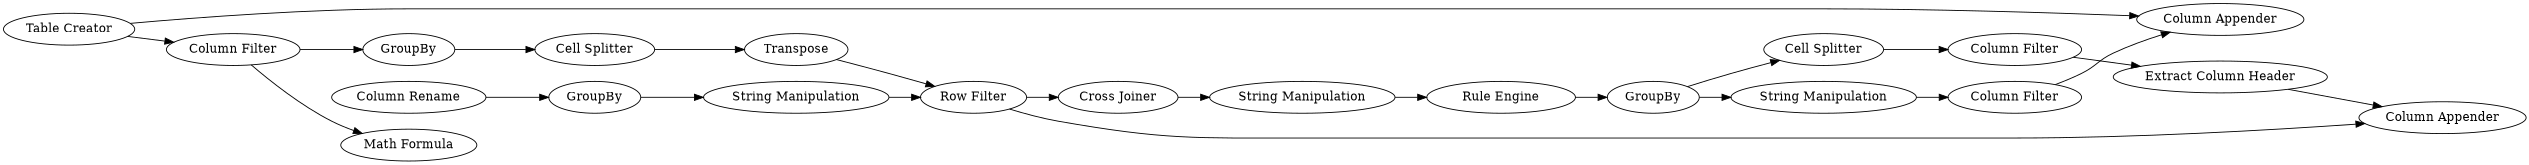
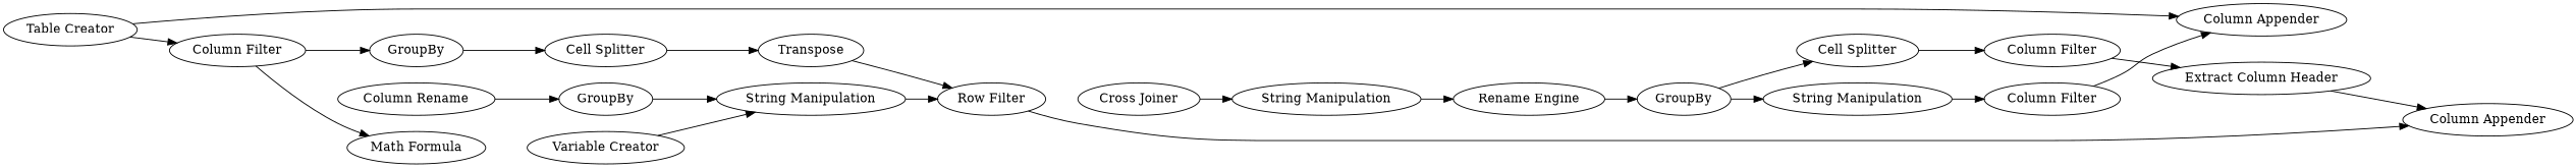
  digraph {
    rankdir=LR
    n1 [label="Table Creator"]
    n2 [label="Column Appender"]
    n3 [label="Column Filter"]
    n4 [label="Math Formula"]
    n5 [label=GroupBy]
    n6 [label="Cross Joiner"]
    n7 [label="String Manipulation"]
    n8 [label=GroupBy]
    n9 [label="String Manipulation"]
    n10 [label="Row Filter"]
    n11 [label="Column Appender"]
-   n12 [label="Rule Engine"]
+   n12 [label="Rename Engine"]
    n13 [label=GroupBy]
    n14 [label="Cell Splitter"]
    n15 [label="String Manipulation"]
    n16 [label="Column Filter"]
    n17 [label="Column Filter"]
    n18 [label="Extract Column Header"]
+   n19 [label="Variable Creator"]
    n20 [label="Cell Splitter"]
    n21 [label=Transpose]
    n22 [label="Column Rename"]
    n1 -> n2
    n1 -> n3
    n3 -> n4
    n3 -> n5
    n5 -> n20
    n6 -> n7
    n7 -> n12
    n8 -> n9
    n9 -> n10
-   n10 -> n6
    n10 -> n11
    n12 -> n13
    n13 -> n14
    n13 -> n15
    n14 -> n16
    n15 -> n17
    n16 -> n18
    n17 -> n2
    n18 -> n11
+   n19 -> n9
    n20 -> n21
    n21 -> n10
    n22 -> n8
  }
